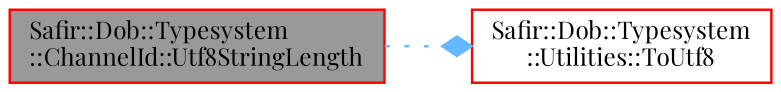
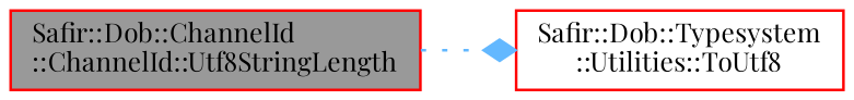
  digraph {
    rankdir=LR
    fontname="Playfair Display"
    node [color=red fontname="Playfair Display" fontsize=10 shape=box style=filled]
-   n1 [fillcolor=grey60 fontcolor=black height=0.2 label="Safir::Dob::Typesystem\l::ChannelId::Utf8StringLength" width=0.4]
+   n1 [fillcolor=grey60 fontcolor=black height=0.2 label="Safir::Dob::ChannelId\l::ChannelId::Utf8StringLength" width=0.4]
    n2 [fillcolor=white height=0.2 label="Safir::Dob::Typesystem\l::Utilities::ToUtf8" width=0.4]
    n1 -> n2 [color=steelblue1 fontname="Playfair Display" fontsize=10 labelfontname=Helvetica labelfontsize=10 style=dotted arrowhead=diamond]
  }
